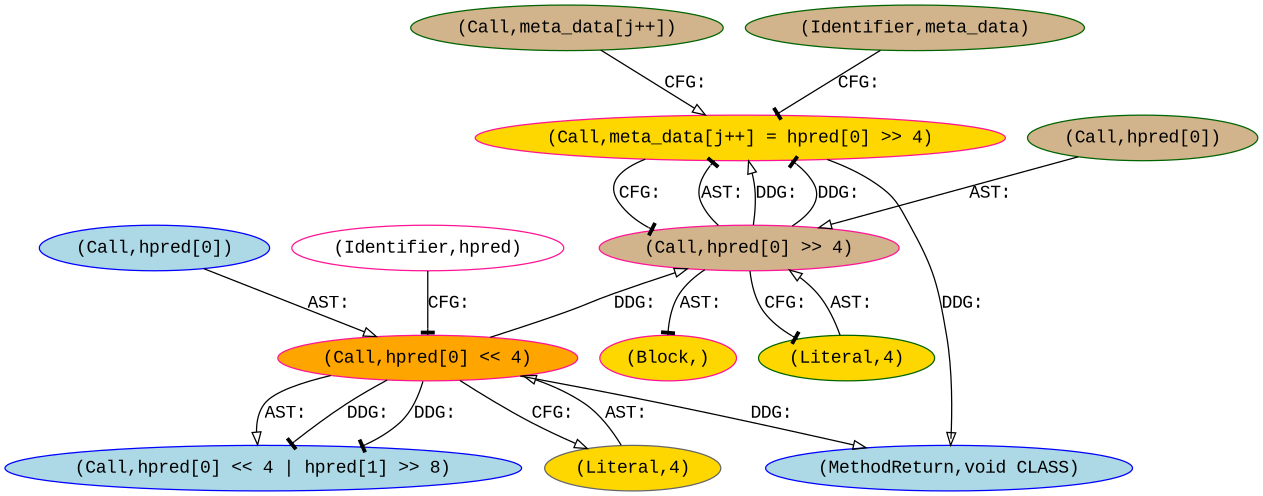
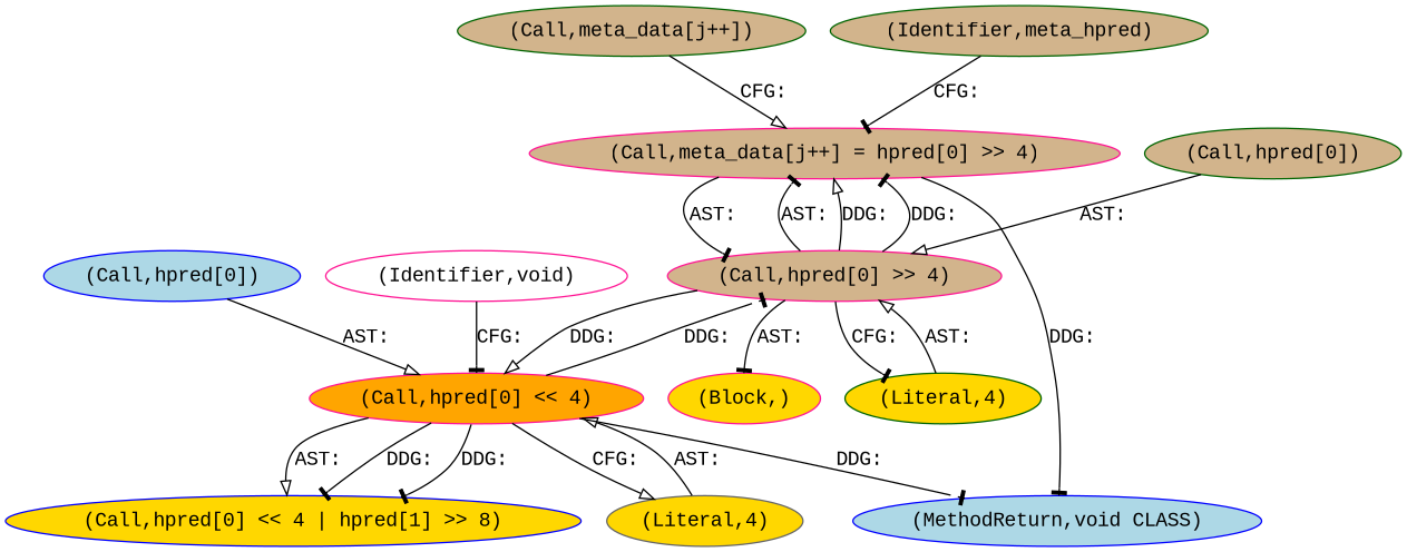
  digraph {
    fontname="Liberation Mono"
    node [color=deeppink fillcolor=tan fontname="Liberation Mono" style=filled]
    edge [arrowhead=onormal fontname="Liberation Mono"]
-   n1 [fillcolor=gold label="(Call,meta_data[j++] = hpred[0] >> 4)"]
+   n1 [label="(Call,meta_data[j++] = hpred[0] >> 4)"]
    n2 [label="(Call,hpred[0] >> 4)"]
    n3 [color=blue fillcolor=lightblue label="(MethodReturn,void CLASS)"]
    n4 [fillcolor=gold label="(Block,)"]
    n5 [fillcolor=orange label="(Call,hpred[0] << 4)"]
    n6 [color=darkgreen fillcolor=gold label="(Literal,4)"]
-   n7 [color=blue fillcolor=lightblue label="(Call,hpred[0] << 4 | hpred[1] >> 8)"]
+   n7 [color=blue fillcolor=gold label="(Call,hpred[0] << 4 | hpred[1] >> 8)"]
    n8 [color=gray40 fillcolor=gold label="(Literal,4)"]
    n9 [color=darkgreen label="(Call,meta_data[j++])"]
    n10 [color=darkgreen label="(Call,hpred[0])"]
-   n11 [fillcolor=white label="(Identifier,hpred)"]
+   n11 [fillcolor=white label="(Identifier,void)"]
    n12 [color=blue fillcolor=lightblue label="(Call,hpred[0])"]
-   n13 [color=darkgreen label="(Identifier,meta_data)"]
-   n1 -> n2 [arrowhead=tee label="CFG: "]
-   n1 -> n3 [label="DDG: "]
+   n13 [color=darkgreen label="(Identifier,meta_hpred)"]
+   n1 -> n2 [arrowhead=tee label="AST: "]
+   n1 -> n3 [arrowhead=tee label="DDG: "]
    n2 -> n1 [arrowhead=tee label="AST: "]
    n2 -> n1 [label="DDG: "]
    n2 -> n1 [arrowhead=tee label="DDG: "]
    n2 -> n4 [arrowhead=tee label="AST: "]
+   n2 -> n5 [label="DDG: "]
    n2 -> n6 [arrowhead=tee label="CFG: "]
-   n5 -> n2 [label="DDG: "]
-   n5 -> n3 [label="DDG: "]
+   n5 -> n2 [arrowhead=tee label="DDG: "]
+   n5 -> n3 [arrowhead=tee label="DDG: "]
    n5 -> n7 [label="AST: "]
    n5 -> n7 [arrowhead=tee label="DDG: "]
    n5 -> n7 [arrowhead=tee label="DDG: "]
    n5 -> n8 [label="CFG: "]
    n6 -> n2 [label="AST: "]
    n8 -> n5 [label="AST: "]
    n9 -> n1 [label="CFG: "]
    n10 -> n2 [label="AST: "]
    n11 -> n5 [arrowhead=tee label="CFG: "]
    n12 -> n5 [label="AST: "]
    n13 -> n1 [arrowhead=tee label="CFG: "]
  }
